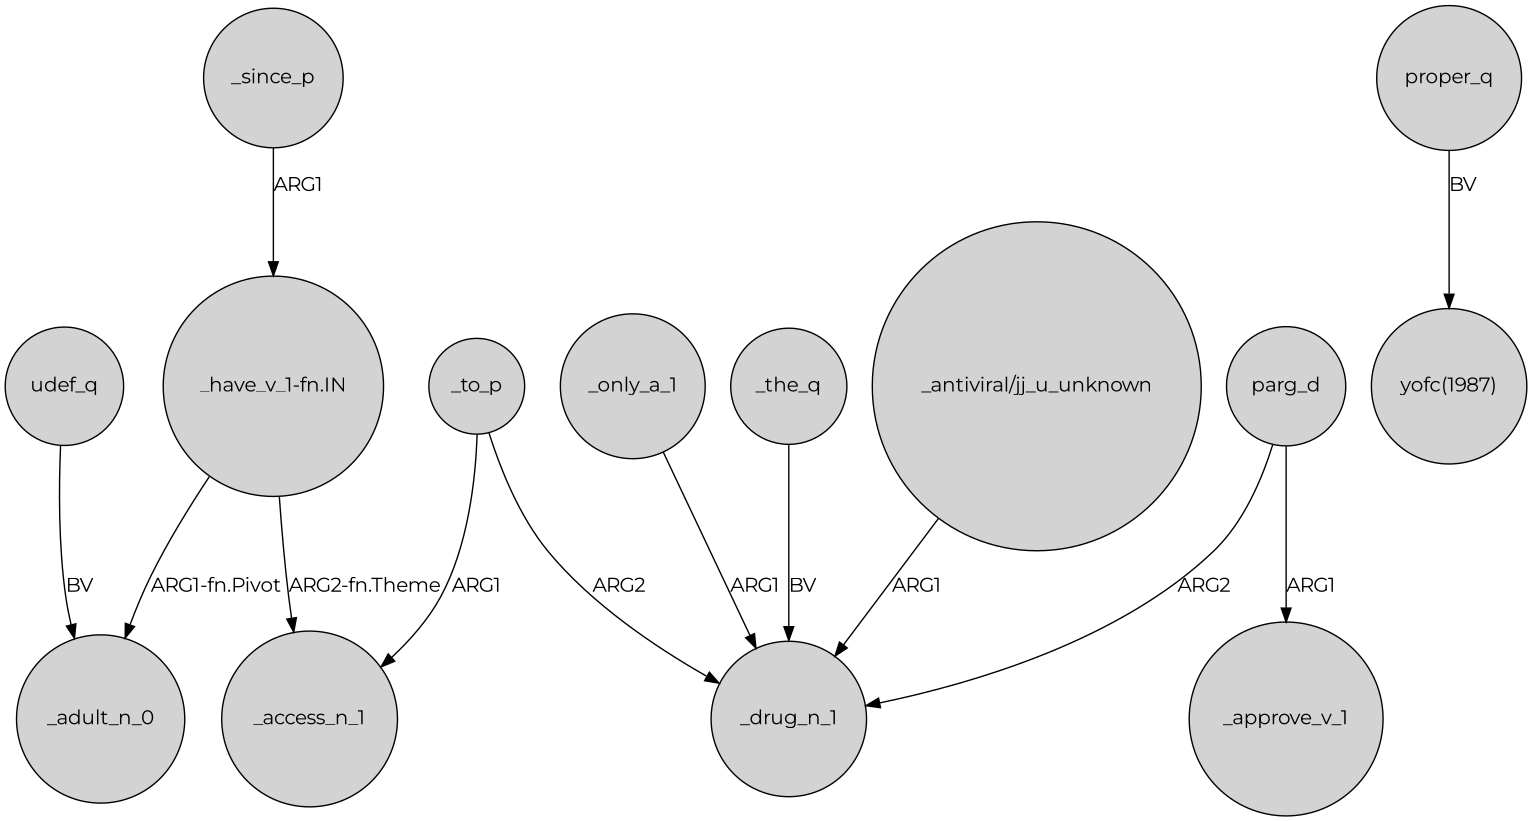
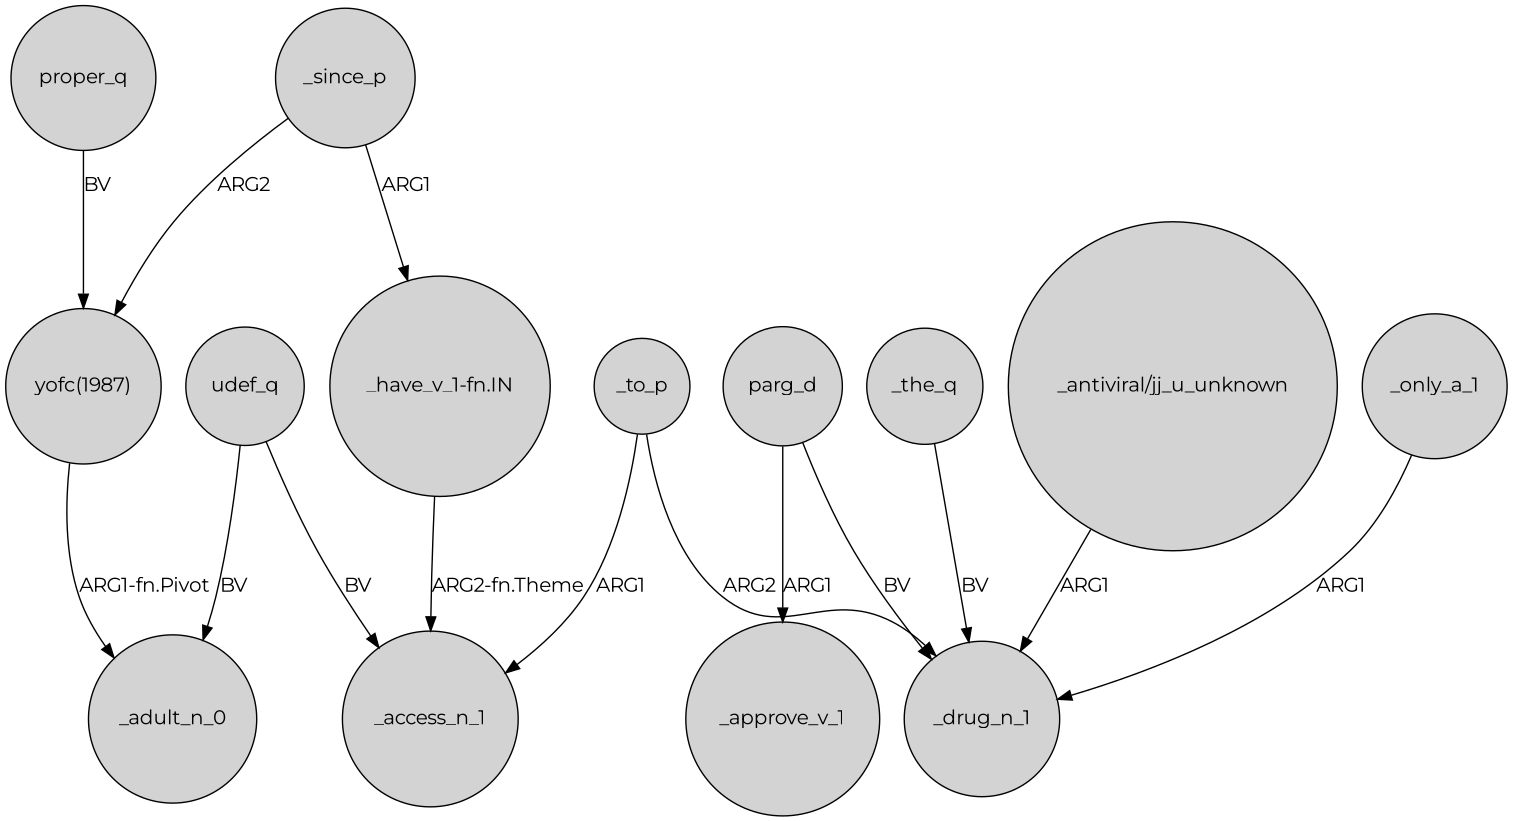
  digraph {
    fontname=Montserrat
    node [fontname=Montserrat shape=circle style=filled]
    edge [fontname=Montserrat]
    _since_p
    "yofc(1987)"
    "_have_v_1-fn.IN"
    _access_n_1
    n5 [label=_adult_n_0]
    proper_q
    _to_p
    _drug_n_1
    _the_q
    parg_d
    _approve_v_1
    "_antiviral/jj_u_unknown"
    _only_a_1
    udef_q
+   _since_p -> "yofc(1987)" [label=ARG2]
    _since_p -> "_have_v_1-fn.IN" [label=ARG1]
    "_have_v_1-fn.IN" -> _access_n_1 [label="ARG2-fn.Theme"]
-   "_have_v_1-fn.IN" -> n5 [label="ARG1-fn.Pivot"]
+   "yofc(1987)" -> n5 [label="ARG1-fn.Pivot"]
    proper_q -> "yofc(1987)" [label=BV]
    _to_p -> _access_n_1 [label=ARG1]
    _to_p -> _drug_n_1 [label=ARG2]
    _the_q -> _drug_n_1 [label=BV]
-   parg_d -> _drug_n_1 [label=ARG2]
+   parg_d -> _drug_n_1 [label=BV]
    parg_d -> _approve_v_1 [label=ARG1]
    "_antiviral/jj_u_unknown" -> _drug_n_1 [label=ARG1]
    _only_a_1 -> _drug_n_1 [label=ARG1]
+   udef_q -> _access_n_1 [label=BV]
    udef_q -> n5 [label=BV]
  }
